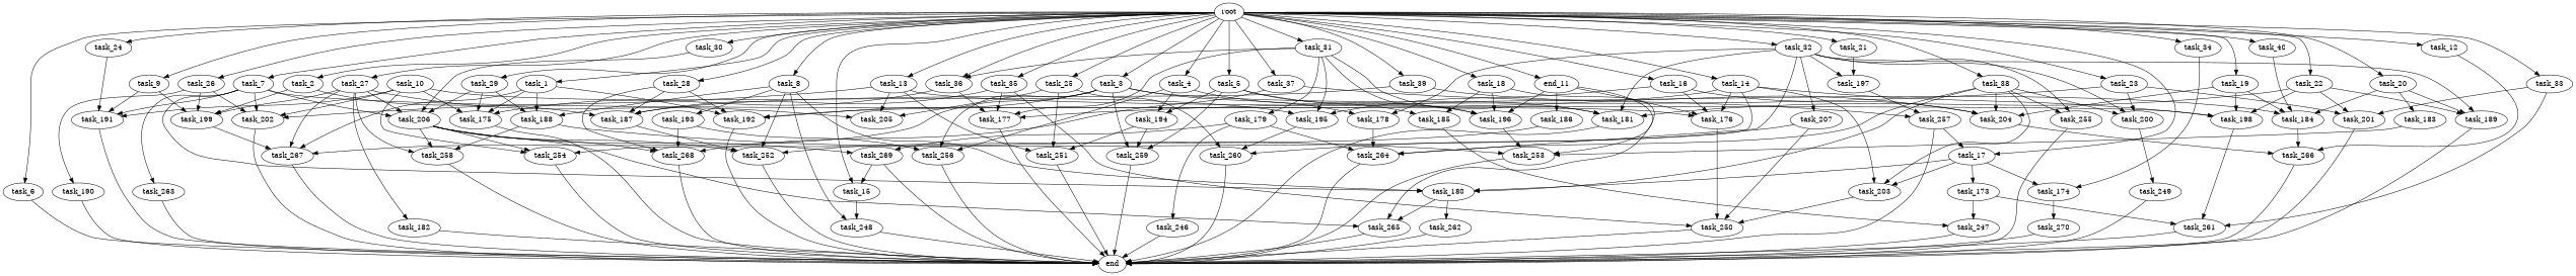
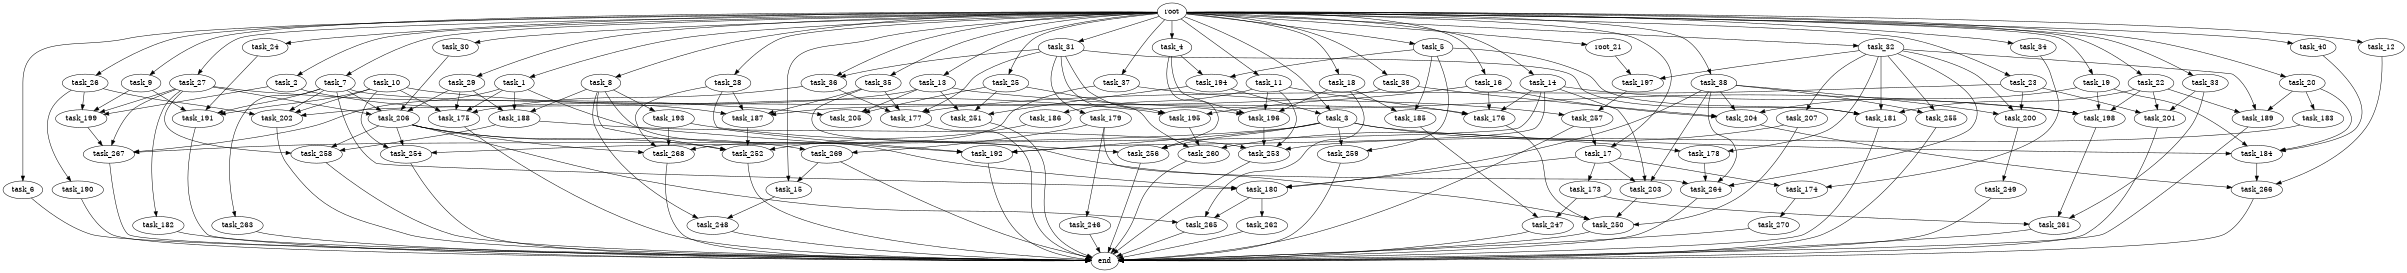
  digraph {
    root
    task_1
    task_2
    task_3
    task_4
    task_5
    task_6
    task_7
    task_8
    task_9
-   task_11 [label=end_11]
+   task_11
    task_12
    task_13
    task_14
    task_15
    task_16
    task_17
    task_18
    task_19
    task_20
-   task_21
+   task_21 [label=root_21]
    task_22
    task_23
    task_24
    task_25
    task_26
    task_27
    task_28
    task_29
    task_30
    task_31
    task_32
    task_33
    task_34
    task_35
    task_36
    task_37
    task_38
    task_39
    task_40
    task_175
    task_188
    task_192
    task_267
    task_187
    task_199
    task_178
    task_184
    task_256
    task_259
    task_194
    task_196
    task_181
    task_185
    end
    task_176
    task_180
    task_191
    task_202
    task_206
    task_263
    task_193
    task_248
    task_252
    task_10
    task_195
    task_254
    task_186
    task_253
    task_266
    task_198
    task_205
    task_251
    task_203
    task_204
    task_173
    task_174
    task_265
    task_183
    task_189
    task_197
    task_201
    task_177
    task_200
    task_260
    task_190
    task_182
    task_258
    task_268
    task_179
    task_207
    task_255
    task_264
    task_261
    task_250
    task_257
    task_247
    task_262
    task_269
    task_270
    task_249
    task_246
    root -> task_1
    root -> task_2
    root -> task_3
    root -> task_4
    root -> task_5
    root -> task_6
    root -> task_7
    root -> task_8
    root -> task_9
    root -> task_11
    root -> task_12
    root -> task_13
    root -> task_14
    root -> task_15
    root -> task_16
    root -> task_17
    root -> task_18
    root -> task_19
    root -> task_20
    root -> task_21
    root -> task_22
    root -> task_23
    root -> task_24
    root -> task_25
    root -> task_26
    root -> task_27
    root -> task_28
    root -> task_29
    root -> task_30
    root -> task_31
    root -> task_32
    root -> task_33
    root -> task_34
    root -> task_35
    root -> task_36
    root -> task_37
    root -> task_38
    root -> task_39
    root -> task_40
    task_1 -> task_175
    task_1 -> task_188
    task_1 -> task_192
    task_1 -> task_267
    task_2 -> task_187
    task_2 -> task_199
    task_3 -> task_192
    task_3 -> task_267
    task_3 -> task_178
    task_3 -> task_184
    task_3 -> task_256
    task_3 -> task_259
    task_4 -> task_256
    task_4 -> task_194
    task_4 -> task_196
    task_5 -> task_259
    task_5 -> task_194
    task_5 -> task_181
    task_5 -> task_185
    task_6 -> end
    task_7 -> task_176
    task_7 -> task_180
    task_7 -> task_191
    task_7 -> task_202
    task_7 -> task_206
    task_7 -> task_263
    task_8 -> task_188
    task_8 -> task_180
    task_8 -> task_193
    task_8 -> task_248
    task_8 -> task_252
    task_9 -> task_199
    task_9 -> task_191
    task_11 -> task_196
    task_11 -> task_176
    task_11 -> task_186
    task_11 -> task_253
    task_12 -> task_266
    task_13 -> task_202
    task_13 -> task_198
    task_13 -> task_205
    task_13 -> task_251
    task_14 -> task_192
    task_14 -> task_176
    task_14 -> task_254
    task_14 -> task_198
    task_14 -> task_203
    task_15 -> task_248
    task_16 -> task_176
    task_16 -> task_195
    task_16 -> task_204
    task_17 -> task_180
    task_17 -> task_203
    task_17 -> task_173
    task_17 -> task_174
    task_18 -> task_196
    task_18 -> task_185
    task_18 -> task_265
    task_19 -> task_184
    task_19 -> task_198
    task_19 -> task_204
    task_20 -> task_184
    task_20 -> task_183
    task_20 -> task_189
    task_21 -> task_197
    task_22 -> task_181
    task_22 -> task_198
    task_22 -> task_189
    task_22 -> task_201
    task_23 -> task_201
    task_23 -> task_177
    task_23 -> task_200
    task_24 -> task_191
    task_25 -> task_205
    task_25 -> task_251
    task_25 -> task_260
    task_26 -> task_199
    task_26 -> task_202
    task_26 -> task_190
    task_27 -> task_267
    task_27 -> task_199
    task_27 -> task_206
    task_27 -> task_205
    task_27 -> task_182
    task_27 -> task_258
    task_28 -> task_192
    task_28 -> task_187
    task_28 -> task_268
    task_29 -> task_175
    task_29 -> task_188
    task_29 -> task_206
    task_30 -> task_206
    task_31 -> task_36
    task_31 -> task_196
    task_31 -> task_181
    task_31 -> task_195
    task_31 -> task_177
    task_31 -> task_179
    task_32 -> task_178
    task_32 -> task_181
    task_32 -> task_189
    task_32 -> task_197
    task_32 -> task_200
    task_32 -> task_207
    task_32 -> task_255
    task_32 -> task_264
    task_33 -> task_201
    task_33 -> task_261
    task_34 -> task_174
    task_35 -> task_187
    task_35 -> task_177
    task_35 -> task_250
    task_36 -> task_175
    task_36 -> task_177
    task_37 -> task_268
    task_37 -> task_257
    task_38 -> task_180
    task_38 -> task_203
    task_38 -> task_204
    task_38 -> task_200
    task_38 -> task_255
    task_38 -> task_264
    task_39 -> task_187
    task_39 -> task_204
    task_40 -> task_184
    task_175 -> end
    task_188 -> task_253
    task_188 -> task_258
    task_192 -> end
    task_267 -> end
    task_187 -> task_252
    task_199 -> task_267
    task_178 -> task_264
    task_184 -> task_266
    task_256 -> end
    task_259 -> end
-   task_194 -> task_259
+   task_194 -> task_3
    task_194 -> task_251
    task_196 -> task_253
    task_181 -> end
    task_185 -> task_247
    task_176 -> task_250
    task_180 -> task_265
    task_180 -> task_262
    task_191 -> end
    task_202 -> end
    task_206 -> task_252
    task_206 -> task_254
    task_206 -> task_265
    task_206 -> task_258
    task_206 -> task_268
    task_206 -> task_269
    task_263 -> end
    task_193 -> task_256
    task_193 -> task_268
    task_248 -> end
    task_252 -> end
    task_10 -> task_175
    task_10 -> task_191
    task_10 -> task_202
    task_10 -> task_195
    task_10 -> task_254
    task_195 -> task_260
    task_254 -> end
    task_186 -> task_252
    task_253 -> end
    task_266 -> end
    task_198 -> task_261
    task_251 -> end
    task_203 -> task_250
    task_204 -> task_266
    task_173 -> task_261
    task_173 -> task_247
    task_174 -> task_270
    task_265 -> end
    task_183 -> task_253
    task_189 -> end
    task_197 -> task_257
    task_201 -> end
    task_177 -> end
    task_200 -> task_249
    task_260 -> end
    task_190 -> end
    task_182 -> end
    task_258 -> end
    task_268 -> end
    task_179 -> task_264
    task_179 -> task_269
    task_179 -> task_246
    task_207 -> task_260
    task_207 -> task_250
    task_255 -> end
    task_264 -> end
    task_261 -> end
    task_250 -> end
    task_257 -> task_17
    task_257 -> end
    task_247 -> end
    task_262 -> end
    task_269 -> task_15
    task_269 -> end
    task_270 -> end
    task_249 -> end
    task_246 -> end
  }
